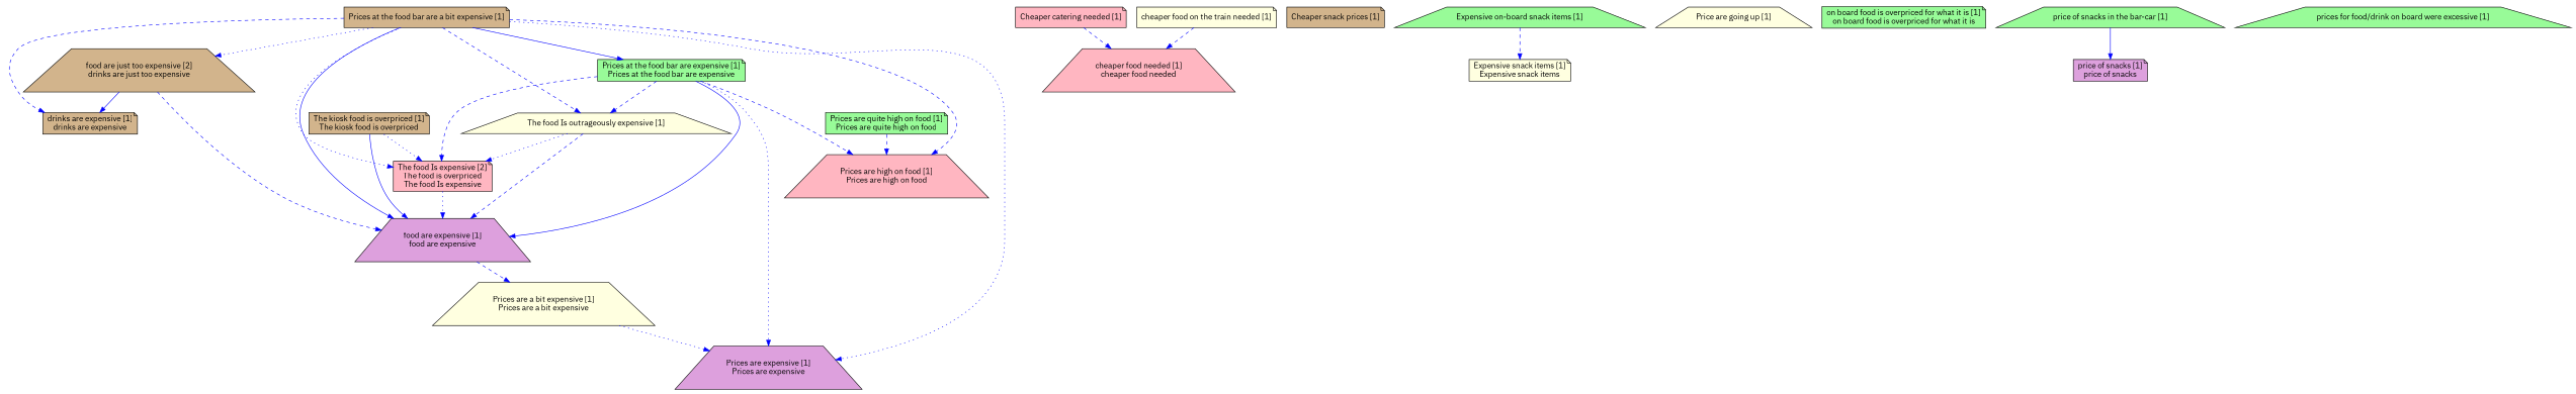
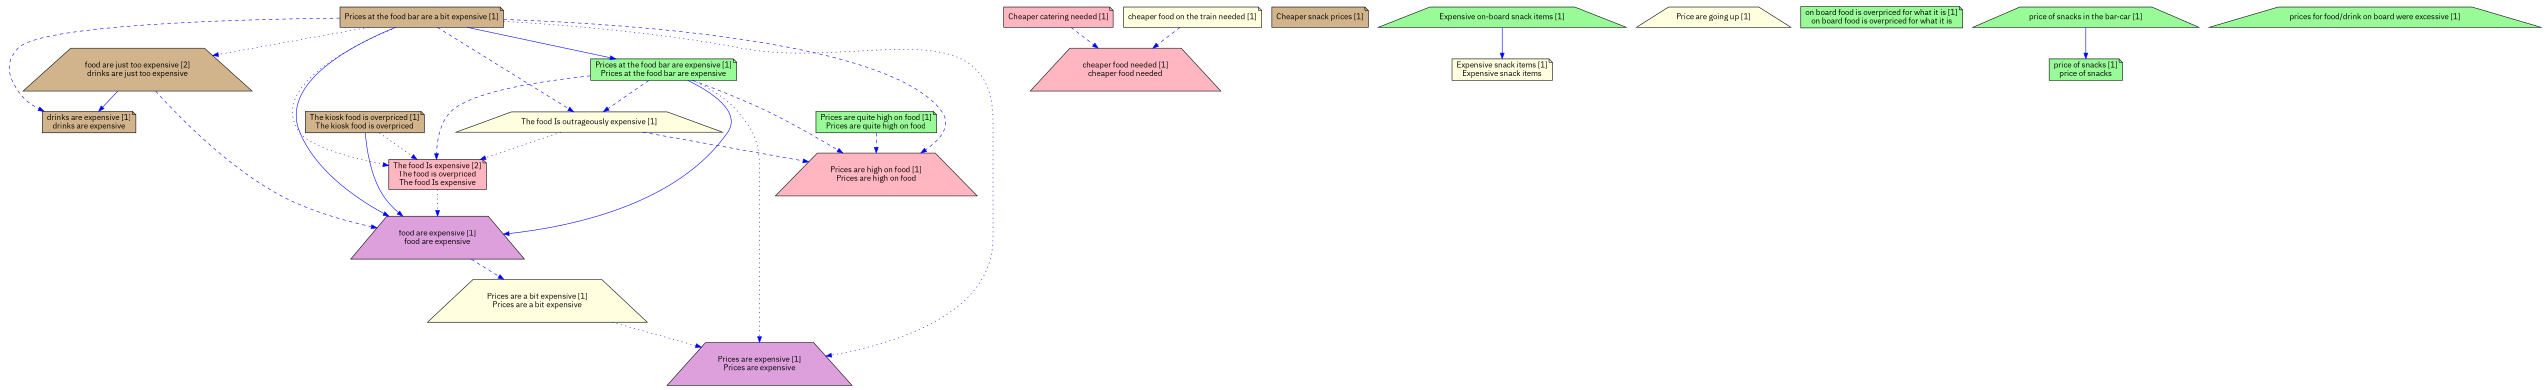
  digraph {
    fontname="IBM Plex Sans"
    node [fillcolor=palegreen fontname="IBM Plex Sans" shape=note style=filled]
    edge [color=blue fontname="IBM Plex Sans" style=dashed]
    "food are just too expensive [2]\ndrinks are just too expensive" [fillcolor=tan shape=trapezium]
    "drinks are expensive [1]\ndrinks are expensive" [fillcolor=tan]
    "food are expensive [1]\nfood are expensive" [fillcolor=plum shape=trapezium]
    "Prices are a bit expensive [1]\nPrices are a bit expensive" [fillcolor=lightyellow shape=trapezium]
    "The food Is expensive [2]\nThe food is overpriced\nThe food Is expensive" [fillcolor=lightpink]
    "Cheaper catering needed [1]" [fillcolor=lightpink]
    "cheaper food needed [1]\ncheaper food needed" [fillcolor=lightpink shape=trapezium]
    "Cheaper snack prices [1]" [fillcolor=tan]
    "Expensive on-board snack items [1]" [shape=trapezium]
    "Expensive snack items [1]\nExpensive snack items" [fillcolor=lightyellow]
    "Price are going up [1]" [fillcolor=lightyellow shape=trapezium]
    "Prices are high on food [1]\nPrices are high on food" [fillcolor=lightpink shape=trapezium]
    "Prices are quite high on food [1]\nPrices are quite high on food"
    "Prices at the food bar are a bit expensive [1]" [fillcolor=tan]
    "Prices at the food bar are expensive [1]\nPrices at the food bar are expensive"
    "Prices are expensive [1]\nPrices are expensive" [fillcolor=plum shape=trapezium]
    "The food Is outrageously expensive [1]" [fillcolor=lightyellow shape=trapezium]
    "The kiosk food is overpriced [1]\nThe kiosk food is overpriced" [fillcolor=tan]
    "cheaper food on the train needed [1]" [fillcolor=lightyellow]
    "on board food is overpriced for what it is [1]\non board food is overpriced for what it is"
    "price of snacks in the bar-car [1]" [shape=trapezium]
-   "price of snacks [1]\nprice of snacks" [fillcolor=plum]
+   "price of snacks [1]\nprice of snacks"
    "prices for food/drink on board were excessive [1]" [shape=trapezium]
    "food are just too expensive [2]\ndrinks are just too expensive" -> "drinks are expensive [1]\ndrinks are expensive" [style=solid]
    "food are just too expensive [2]\ndrinks are just too expensive" -> "food are expensive [1]\nfood are expensive"
    "food are expensive [1]\nfood are expensive" -> "Prices are a bit expensive [1]\nPrices are a bit expensive"
    "Prices are a bit expensive [1]\nPrices are a bit expensive" -> "Prices are expensive [1]\nPrices are expensive" [style=dotted]
    "The food Is expensive [2]\nThe food is overpriced\nThe food Is expensive" -> "food are expensive [1]\nfood are expensive" [style=dotted]
    "Cheaper catering needed [1]" -> "cheaper food needed [1]\ncheaper food needed"
-   "Expensive on-board snack items [1]" -> "Expensive snack items [1]\nExpensive snack items"
+   "Expensive on-board snack items [1]" -> "Expensive snack items [1]\nExpensive snack items" [style=solid]
    "Prices are quite high on food [1]\nPrices are quite high on food" -> "Prices are high on food [1]\nPrices are high on food"
    "Prices at the food bar are a bit expensive [1]" -> "food are just too expensive [2]\ndrinks are just too expensive" [style=dotted]
    "Prices at the food bar are a bit expensive [1]" -> "drinks are expensive [1]\ndrinks are expensive"
    "Prices at the food bar are a bit expensive [1]" -> "food are expensive [1]\nfood are expensive" [style=solid]
    "Prices at the food bar are a bit expensive [1]" -> "The food Is expensive [2]\nThe food is overpriced\nThe food Is expensive" [style=dotted]
    "Prices at the food bar are a bit expensive [1]" -> "Prices are high on food [1]\nPrices are high on food"
    "Prices at the food bar are a bit expensive [1]" -> "Prices at the food bar are expensive [1]\nPrices at the food bar are expensive" [style=solid]
    "Prices at the food bar are a bit expensive [1]" -> "Prices are expensive [1]\nPrices are expensive" [style=dotted]
    "Prices at the food bar are a bit expensive [1]" -> "The food Is outrageously expensive [1]"
    "Prices at the food bar are expensive [1]\nPrices at the food bar are expensive" -> "food are expensive [1]\nfood are expensive" [style=solid]
    "Prices at the food bar are expensive [1]\nPrices at the food bar are expensive" -> "The food Is expensive [2]\nThe food is overpriced\nThe food Is expensive"
    "Prices at the food bar are expensive [1]\nPrices at the food bar are expensive" -> "Prices are high on food [1]\nPrices are high on food"
    "Prices at the food bar are expensive [1]\nPrices at the food bar are expensive" -> "Prices are expensive [1]\nPrices are expensive" [style=dotted]
    "Prices at the food bar are expensive [1]\nPrices at the food bar are expensive" -> "The food Is outrageously expensive [1]"
-   "The food Is outrageously expensive [1]" -> "food are expensive [1]\nfood are expensive"
+   "The food Is outrageously expensive [1]" -> "Prices are high on food [1]\nPrices are high on food"
    "The food Is outrageously expensive [1]" -> "The food Is expensive [2]\nThe food is overpriced\nThe food Is expensive" [style=dotted]
    "The kiosk food is overpriced [1]\nThe kiosk food is overpriced" -> "food are expensive [1]\nfood are expensive" [style=solid]
    "The kiosk food is overpriced [1]\nThe kiosk food is overpriced" -> "The food Is expensive [2]\nThe food is overpriced\nThe food Is expensive" [style=dotted]
    "cheaper food on the train needed [1]" -> "cheaper food needed [1]\ncheaper food needed"
    "price of snacks in the bar-car [1]" -> "price of snacks [1]\nprice of snacks" [style=solid]
  }
